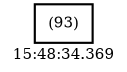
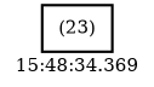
  digraph {
    label="15:48:34.369"
-   n1 [color=black fontcolor=black label="(93)" shape=rectangle style=bold]
+   n1 [color=black fontcolor=black label="(23)" shape=rectangle style=bold]
  }
